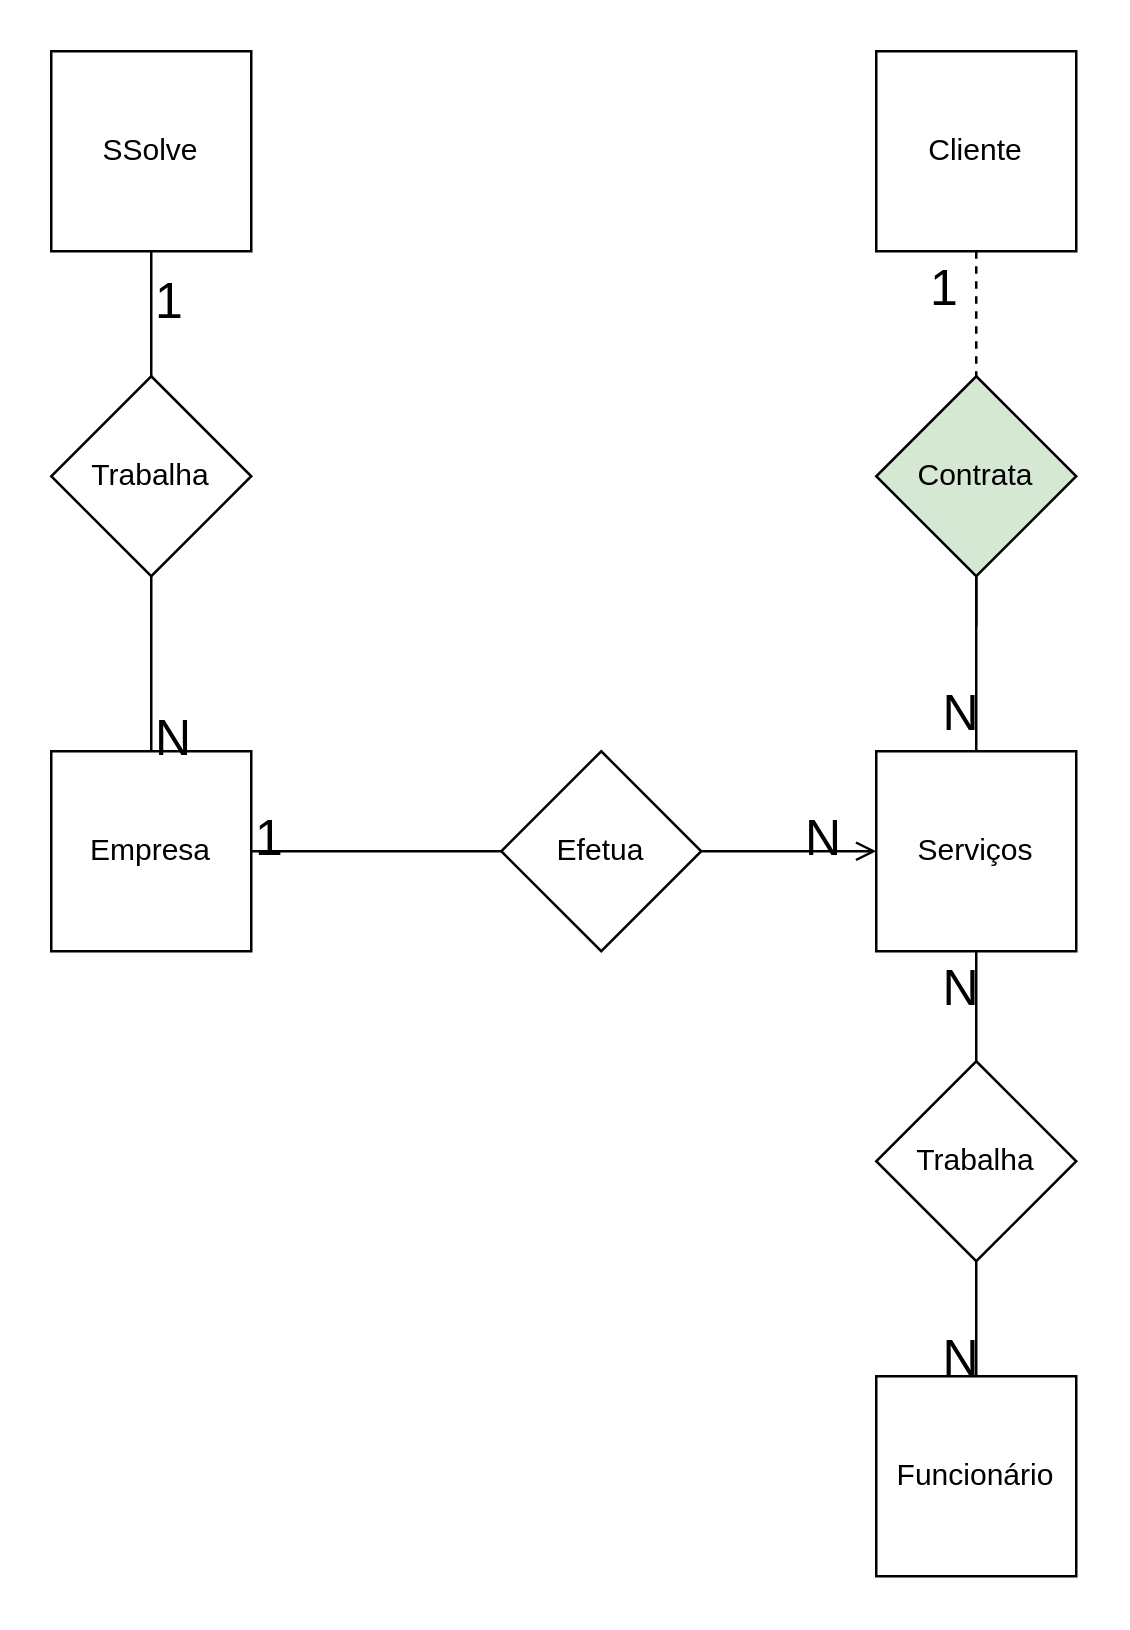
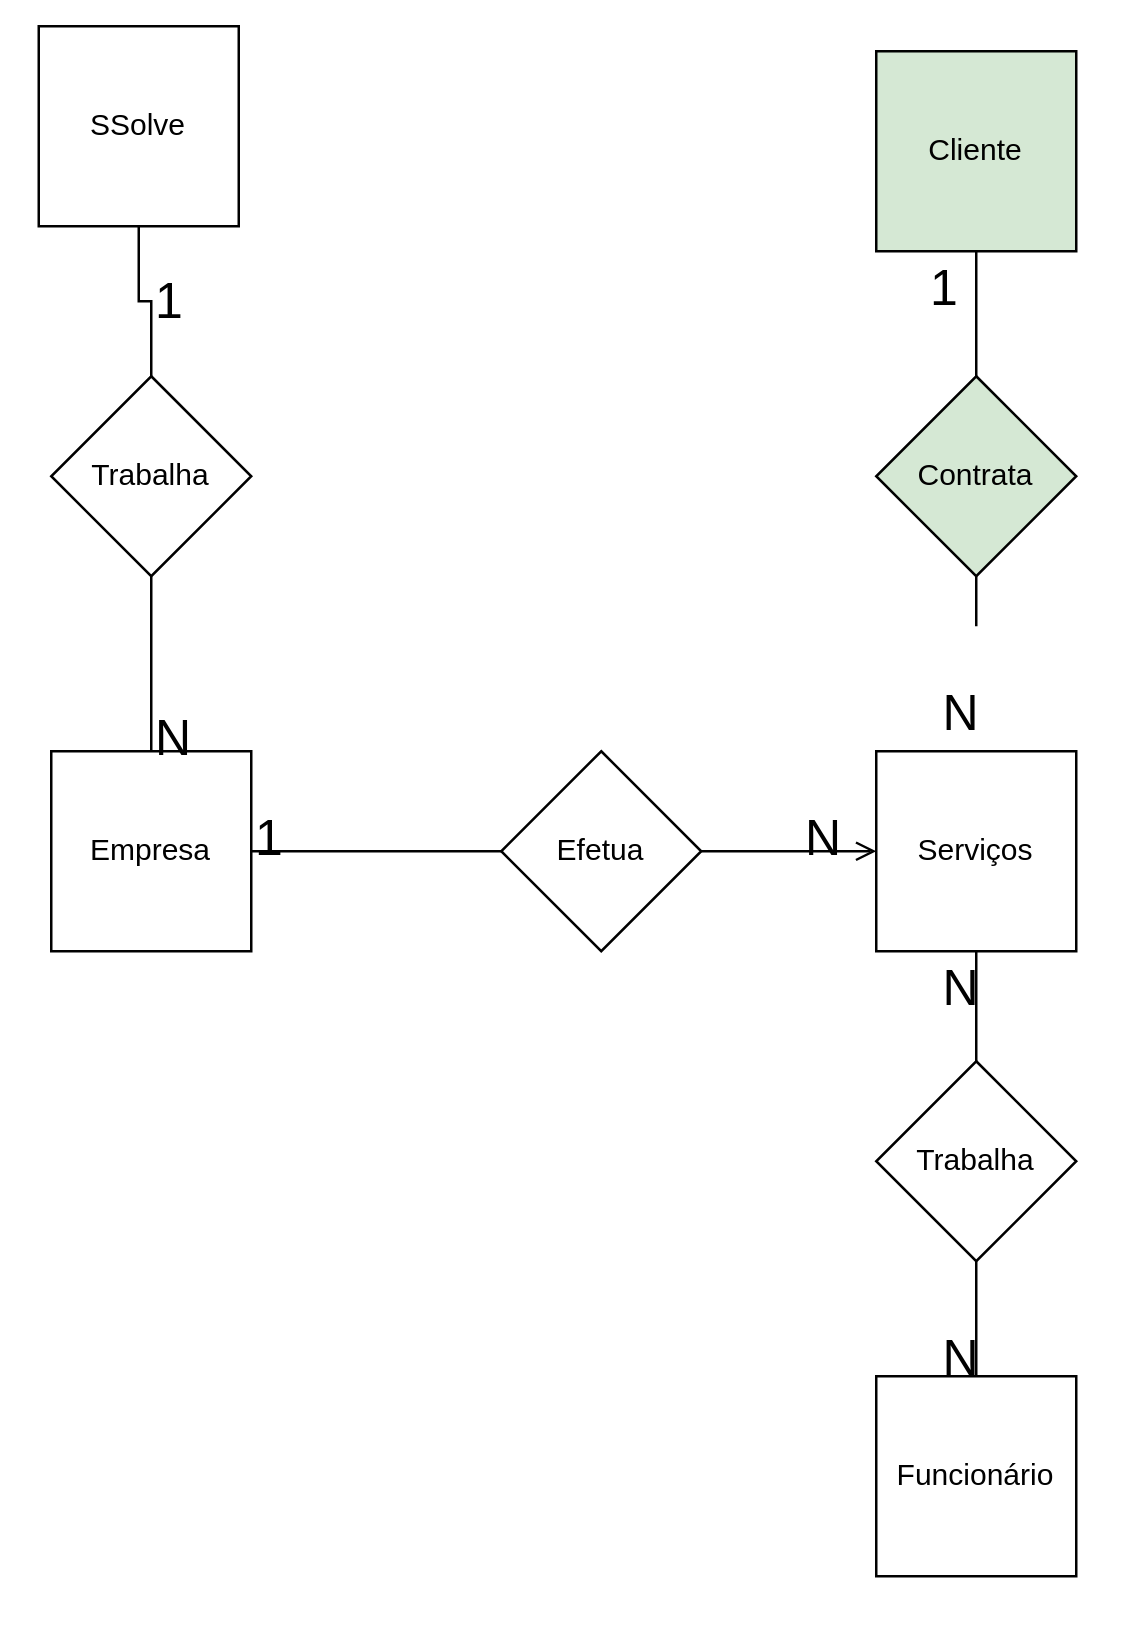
  <mxCell id="0" />
  <mxCell id="1" parent="0" />
  <mxCell id="2" style="edgeStyle=orthogonalEdgeStyle;rounded=0;orthogonalLoop=1;jettySize=auto;html=1;exitX=1;exitY=0.5;exitDx=0;exitDy=0;entryX=0;entryY=0.5;entryDx=0;entryDy=0;endArrow=none;endFill=0;" parent="1" source="3" target="5" edge="1"><mxGeometry relative="1" as="geometry" /></mxCell>
  <mxCell id="3" value="Empresa" style="whiteSpace=wrap;html=1;aspect=fixed;" parent="1" vertex="1"><mxGeometry x="20" y="300" width="80" height="80" as="geometry" /></mxCell>
  <mxCell id="4" style="edgeStyle=orthogonalEdgeStyle;rounded=0;orthogonalLoop=1;jettySize=auto;html=1;exitX=1;exitY=0.5;exitDx=0;exitDy=0;entryX=0;entryY=0.5;entryDx=0;entryDy=0;endArrow=open;endFill=0;" parent="1" source="5" target="7" edge="1"><mxGeometry relative="1" as="geometry" /></mxCell>
  <mxCell id="5" value="Efetua" style="rhombus;whiteSpace=wrap;html=1;" parent="1" vertex="1"><mxGeometry x="200" y="300" width="80" height="80" as="geometry" /></mxCell>
  <mxCell id="6" style="edgeStyle=orthogonalEdgeStyle;rounded=0;orthogonalLoop=1;jettySize=auto;html=1;exitX=0.5;exitY=1;exitDx=0;exitDy=0;entryX=0.5;entryY=0;entryDx=0;entryDy=0;endArrow=none;endFill=0;" parent="1" source="7" target="19" edge="1"><mxGeometry relative="1" as="geometry" /></mxCell>
  <mxCell id="7" value="Serviços&lt;br&gt;" style="whiteSpace=wrap;html=1;aspect=fixed;" parent="1" vertex="1"><mxGeometry x="350" y="300" width="80" height="80" as="geometry" /></mxCell>
  <mxCell id="8" style="edgeStyle=orthogonalEdgeStyle;rounded=0;orthogonalLoop=1;jettySize=auto;html=1;exitX=0.5;exitY=1;exitDx=0;exitDy=0;entryX=0.5;entryY=0;entryDx=0;entryDy=0;endArrow=none;endFill=0;" parent="1" source="9" target="12" edge="1"><mxGeometry relative="1" as="geometry"><Array as="points" /></mxGeometry></mxCell>
- <mxCell id="9" value="SSolve&lt;br&gt;" style="whiteSpace=wrap;html=1;aspect=fixed;" parent="1" vertex="1"><mxGeometry x="20" y="20" width="80" height="80" as="geometry" /></mxCell>
+ <mxCell id="9" value="SSolve&lt;br&gt;" style="whiteSpace=wrap;html=1;aspect=fixed;" parent="1" vertex="1"><mxGeometry x="15" y="10" width="80" height="80" as="geometry" /></mxCell>
  <mxCell id="10" value="Funcionário" style="whiteSpace=wrap;html=1;aspect=fixed;" parent="1" vertex="1"><mxGeometry x="350" y="550" width="80" height="80" as="geometry" /></mxCell>
  <mxCell id="11" style="edgeStyle=orthogonalEdgeStyle;rounded=0;orthogonalLoop=1;jettySize=auto;html=1;exitX=0.5;exitY=1;exitDx=0;exitDy=0;endArrow=none;endFill=0;" parent="1" source="12" target="3" edge="1"><mxGeometry relative="1" as="geometry" /></mxCell>
  <mxCell id="12" value="Trabalha" style="rhombus;whiteSpace=wrap;html=1;" parent="1" vertex="1"><mxGeometry x="20" y="150" width="80" height="80" as="geometry" /></mxCell>
- <mxCell id="13" style="edgeStyle=orthogonalEdgeStyle;rounded=0;orthogonalLoop=1;jettySize=auto;html=1;exitX=0.5;exitY=1;exitDx=0;exitDy=0;endArrow=none;endFill=0;dashed=1;" parent="1" source="14" target="17" edge="1"><mxGeometry relative="1" as="geometry" /></mxCell>
- <mxCell id="14" value="Cliente" style="whiteSpace=wrap;html=1;aspect=fixed;" parent="1" vertex="1"><mxGeometry x="350" y="20" width="80" height="80" as="geometry" /></mxCell>
+ <mxCell id="13" style="edgeStyle=orthogonalEdgeStyle;rounded=0;orthogonalLoop=1;jettySize=auto;html=1;exitX=0.5;exitY=1;exitDx=0;exitDy=0;endArrow=none;endFill=0;" parent="1" source="14" target="17" edge="1"><mxGeometry relative="1" as="geometry" /></mxCell>
+ <mxCell id="14" value="Cliente" style="whiteSpace=wrap;html=1;aspect=fixed;fillColor=#d5e8d4;" parent="1" vertex="1"><mxGeometry x="350" y="20" width="80" height="80" as="geometry" /></mxCell>
  <mxCell id="15" style="edgeStyle=orthogonalEdgeStyle;rounded=0;orthogonalLoop=1;jettySize=auto;html=1;exitX=0.5;exitY=1;exitDx=0;exitDy=0;entryX=0.5;entryY=0;entryDx=0;entryDy=0;endArrow=none;endFill=0;" parent="1" source="17" edge="1"><mxGeometry relative="1" as="geometry"><mxPoint x="390" y="250" as="targetPoint" /></mxGeometry></mxCell>
- <mxCell id="16" style="edgeStyle=orthogonalEdgeStyle;rounded=0;orthogonalLoop=1;jettySize=auto;html=1;exitX=0.5;exitY=1;exitDx=0;exitDy=0;entryX=0.5;entryY=0;entryDx=0;entryDy=0;endArrow=none;endFill=0;" parent="1" source="17" target="7" edge="1"><mxGeometry relative="1" as="geometry" /></mxCell>
  <mxCell id="17" value="Contrata" style="rhombus;whiteSpace=wrap;html=1;fillColor=#d5e8d4;" parent="1" vertex="1"><mxGeometry x="350" y="150" width="80" height="80" as="geometry" /></mxCell>
  <mxCell id="18" style="edgeStyle=orthogonalEdgeStyle;rounded=0;orthogonalLoop=1;jettySize=auto;html=1;exitX=0.5;exitY=1;exitDx=0;exitDy=0;entryX=0.5;entryY=0;entryDx=0;entryDy=0;endArrow=none;endFill=0;" parent="1" source="19" target="10" edge="1"><mxGeometry relative="1" as="geometry" /></mxCell>
  <mxCell id="19" value="Trabalha" style="rhombus;whiteSpace=wrap;html=1;" parent="1" vertex="1"><mxGeometry x="350" y="424" width="80" height="80" as="geometry" /></mxCell>
  <mxCell id="20" value="&lt;font style=&quot;font-size: 20px&quot;&gt;1&lt;/font&gt;" style="text;html=1;resizable=0;points=[];autosize=1;align=left;verticalAlign=top;spacingTop=-4;" parent="1" vertex="1"><mxGeometry x="60" y="105" width="30" height="20" as="geometry" /></mxCell>
  <mxCell id="21" value="&lt;font style=&quot;font-size: 20px&quot;&gt;N&lt;/font&gt;" style="text;html=1;resizable=0;points=[];autosize=1;align=left;verticalAlign=top;spacingTop=-4;" parent="1" vertex="1"><mxGeometry x="60" y="280" width="30" height="20" as="geometry" /></mxCell>
  <mxCell id="22" value="&lt;font style=&quot;font-size: 20px&quot;&gt;N&lt;/font&gt;" style="text;html=1;resizable=0;points=[];autosize=1;align=left;verticalAlign=top;spacingTop=-4;" parent="1" vertex="1"><mxGeometry x="320" y="320" width="30" height="20" as="geometry" /></mxCell>
  <mxCell id="23" value="&lt;font style=&quot;font-size: 20px&quot;&gt;1&lt;/font&gt;" style="text;html=1;resizable=0;points=[];autosize=1;align=left;verticalAlign=top;spacingTop=-4;" parent="1" vertex="1"><mxGeometry x="100" y="320" width="30" height="20" as="geometry" /></mxCell>
  <mxCell id="24" value="&lt;font style=&quot;font-size: 20px&quot;&gt;1&lt;br&gt;&lt;br&gt;&lt;/font&gt;" style="text;html=1;resizable=0;points=[];autosize=1;align=left;verticalAlign=top;spacingTop=-4;" parent="1" vertex="1"><mxGeometry x="370" y="100" width="30" height="40" as="geometry" /></mxCell>
  <mxCell id="25" value="&lt;font style=&quot;font-size: 20px&quot;&gt;N&lt;/font&gt;" style="text;html=1;resizable=0;points=[];autosize=1;align=left;verticalAlign=top;spacingTop=-4;" parent="1" vertex="1"><mxGeometry x="375" y="270" width="30" height="20" as="geometry" /></mxCell>
  <mxCell id="26" value="&lt;font style=&quot;font-size: 20px&quot;&gt;N&lt;/font&gt;" style="text;html=1;resizable=0;points=[];autosize=1;align=left;verticalAlign=top;spacingTop=-4;" parent="1" vertex="1"><mxGeometry x="375" y="528" width="30" height="20" as="geometry" /></mxCell>
  <mxCell id="27" value="&lt;font style=&quot;font-size: 20px&quot;&gt;N&lt;/font&gt;" style="text;html=1;resizable=0;points=[];autosize=1;align=left;verticalAlign=top;spacingTop=-4;" parent="1" vertex="1"><mxGeometry x="375" y="380" width="30" height="20" as="geometry" /></mxCell>
